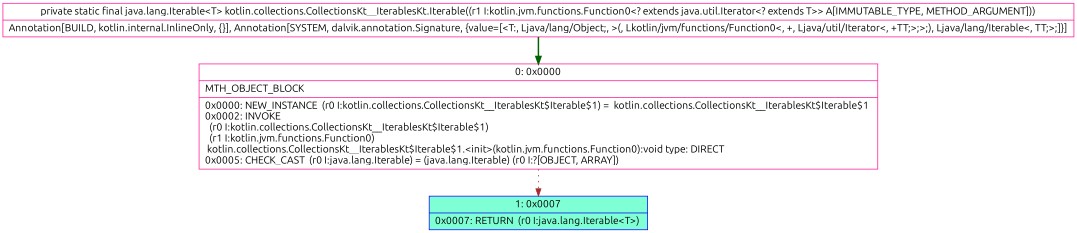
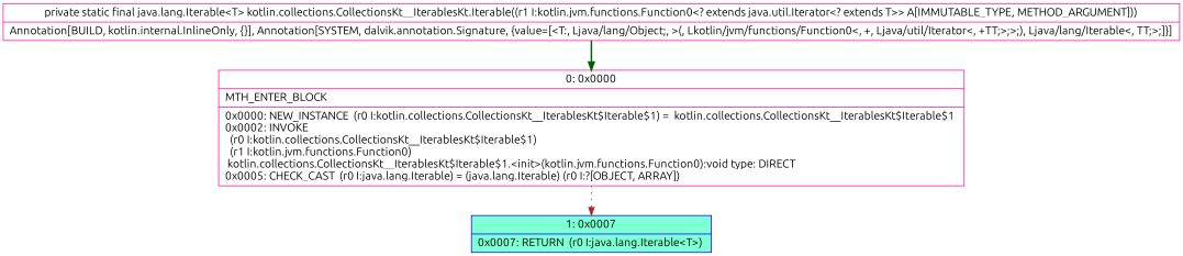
  digraph {
    fontname=Ubuntu
    node [shape=record style=filled fillcolor=white color=deeppink fontname=Ubuntu]
    edge [fontname=Ubuntu]
-   n1 [label="{0\:\ 0x0000|MTH_OBJECT_BLOCK\l|0x0000: NEW_INSTANCE  (r0 I:kotlin.collections.CollectionsKt__IterablesKt$Iterable$1) =  kotlin.collections.CollectionsKt__IterablesKt$Iterable$1 \l0x0002: INVOKE  \l  (r0 I:kotlin.collections.CollectionsKt__IterablesKt$Iterable$1)\l  (r1 I:kotlin.jvm.functions.Function0)\l kotlin.collections.CollectionsKt__IterablesKt$Iterable$1.\<init\>(kotlin.jvm.functions.Function0):void type: DIRECT \l0x0005: CHECK_CAST  (r0 I:java.lang.Iterable) = (java.lang.Iterable) (r0 I:?[OBJECT, ARRAY]) \l}"]
+   n1 [label="{0\:\ 0x0000|MTH_ENTER_BLOCK\l|0x0000: NEW_INSTANCE  (r0 I:kotlin.collections.CollectionsKt__IterablesKt$Iterable$1) =  kotlin.collections.CollectionsKt__IterablesKt$Iterable$1 \l0x0002: INVOKE  \l  (r0 I:kotlin.collections.CollectionsKt__IterablesKt$Iterable$1)\l  (r1 I:kotlin.jvm.functions.Function0)\l kotlin.collections.CollectionsKt__IterablesKt$Iterable$1.\<init\>(kotlin.jvm.functions.Function0):void type: DIRECT \l0x0005: CHECK_CAST  (r0 I:java.lang.Iterable) = (java.lang.Iterable) (r0 I:?[OBJECT, ARRAY]) \l}"]
    n2 [label="{1\:\ 0x0007|0x0007: RETURN  (r0 I:java.lang.Iterable\<T\>) \l}" fillcolor=aquamarine color=blue]
    n3 [label="{private static final java.lang.Iterable\<T\> kotlin.collections.CollectionsKt__IterablesKt.Iterable((r1 I:kotlin.jvm.functions.Function0\<? extends java.util.Iterator\<? extends T\>\> A[IMMUTABLE_TYPE, METHOD_ARGUMENT]))  | Annotation[BUILD, kotlin.internal.InlineOnly, \{\}], Annotation[SYSTEM, dalvik.annotation.Signature, \{value=[\<T:, Ljava\/lang\/Object;, \>(, Lkotlin\/jvm\/functions\/Function0\<, +, Ljava\/util\/Iterator\<, +TT;\>;\>;), Ljava\/lang\/Iterable\<, TT;\>;]\}]\l}"]
    n1 -> n2 [color=brown style=dotted]
    n3 -> n1 [color=darkgreen style=bold]
  }
